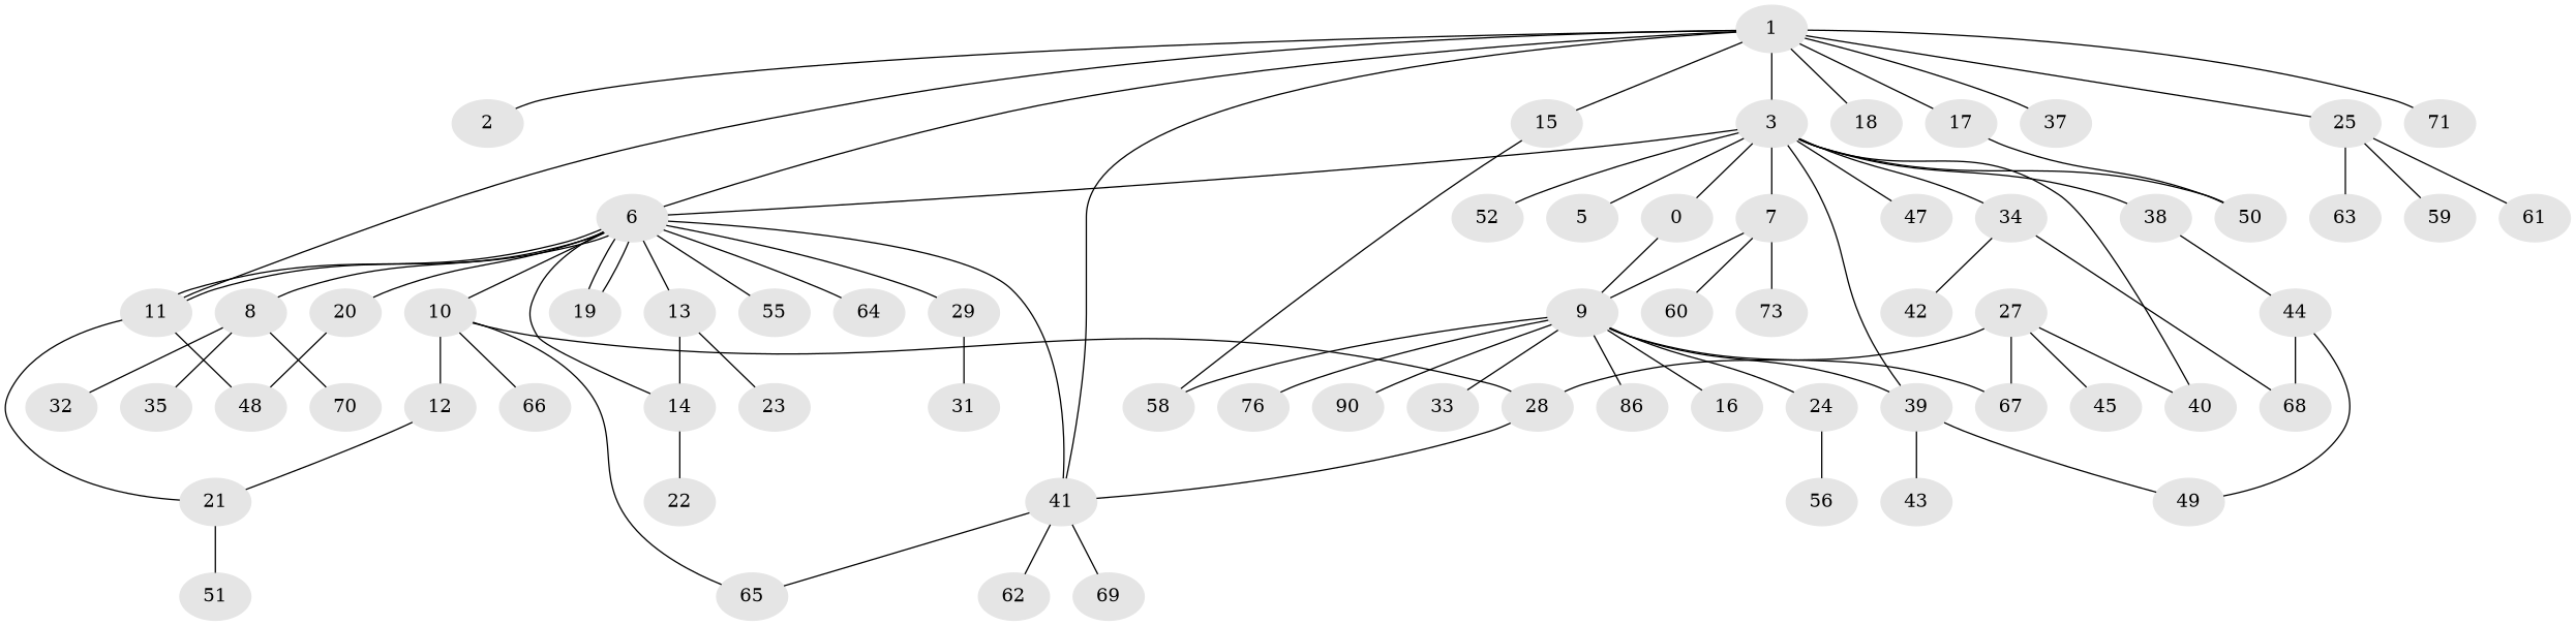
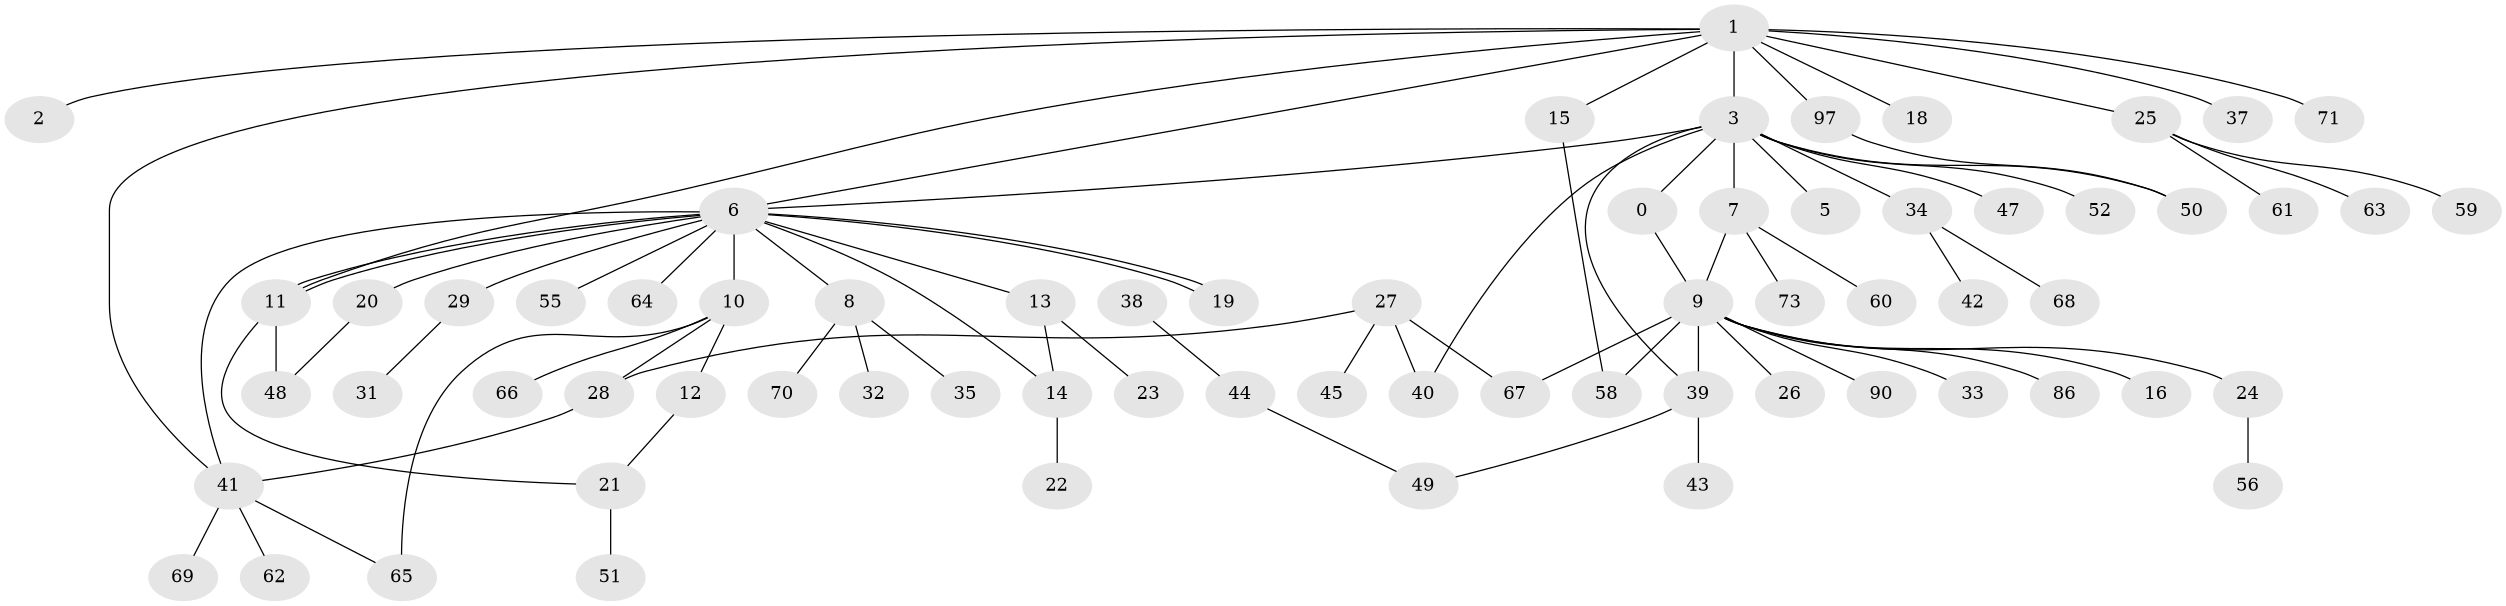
  graph {
    node [color=gray90 style=filled]
    1
    2
    3
    6
    11
    15
-   17
+   17 [label=97]
    18
    25
    37
    41
    71
    n13 [label=0]
    5
    7
    34
    38
    39
    40
    47
    50
    52
    8
    10
    13
    14
    19
    20
    29
    55
    64
    21
    48
    58
    59
    61
    63
    65
    62
    69
    9
    n42 [label=73]
    60
    42
    68
    44
    43
    49
    16
    24
-   26 [label=76]
+   26
    n52 [label=90]
    33
    n54 [label=86]
    67
    32
    35
    70
    12
    28
    66
    23
    22
    31
    56
    27
    45
    51
    1 -- 2
    1 -- 3
    1 -- 6
    1 -- 11
    1 -- 15
    1 -- 17
    1 -- 18
    1 -- 25
    1 -- 37
    1 -- 41
    1 -- 71
    3 -- 6
    3 -- n13
    3 -- 5
    3 -- 7
    3 -- 34
-   3 -- 38
    3 -- 39
    3 -- 40
    3 -- 47
    3 -- 50
    3 -- 52
    6 -- 11
    6 -- 11
    6 -- 41
    6 -- 8
    6 -- 10
    6 -- 13
    6 -- 14
    6 -- 19
    6 -- 19
    6 -- 20
    6 -- 29
    6 -- 55
    6 -- 64
    11 -- 21
    11 -- 48
    15 -- 58
    17 -- 50
    25 -- 59
    25 -- 61
    25 -- 63
    41 -- 65
    41 -- 62
    41 -- 69
    n13 -- 9
    7 -- 9
    7 -- n42
    7 -- 60
    34 -- 42
    34 -- 68
    38 -- 44
    39 -- 43
    39 -- 49
    8 -- 32
    8 -- 35
    8 -- 70
    10 -- 65
    10 -- 12
    10 -- 28
    10 -- 66
    13 -- 14
    13 -- 23
    14 -- 22
    20 -- 48
    29 -- 31
    21 -- 51
    9 -- 39
    9 -- 58
    9 -- 16
    9 -- 24
    9 -- 26
    9 -- n52
    9 -- 33
    9 -- n54
    9 -- 67
-   44 -- 68
    44 -- 49
    24 -- 56
    12 -- 21
    28 -- 41
    27 -- 40
    27 -- 67
    27 -- 28
    27 -- 45
  }
